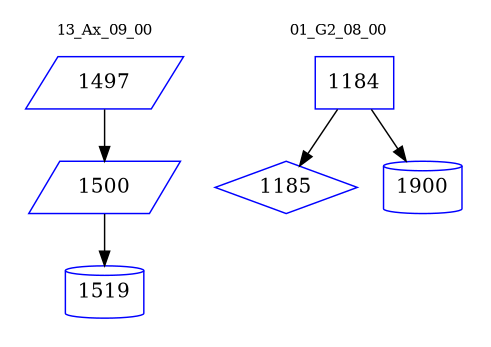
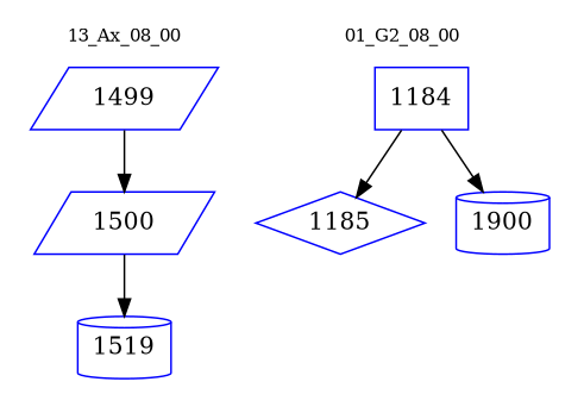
  digraph {
    fontname="DejaVu Serif"
    node [color=blue fontname="DejaVu Serif" shape=parallelogram]
    edge [color=black fontname="DejaVu Serif"]
-   n1 [label=1497]
+   n1 [label=1499]
    n2 [label=1500]
    n3 [label=1519 shape=cylinder]
    n4 [label=1184 shape=box]
    n5 [label=1185 shape=diamond]
    n6 [label=1900 shape=cylinder]
    subgraph cluster_1 {
      color=white
      fontsize=10
-     label="13_Ax_09_00"
+     label="13_Ax_08_00"
      n1
      n2
      n3
    }
    subgraph cluster_2 {
      color=white
      fontsize=10
      label="01_G2_08_00"
      n4
      n5
      n6
    }
    n1 -> n2
    n2 -> n3
    n4 -> n5
    n4 -> n6
  }
